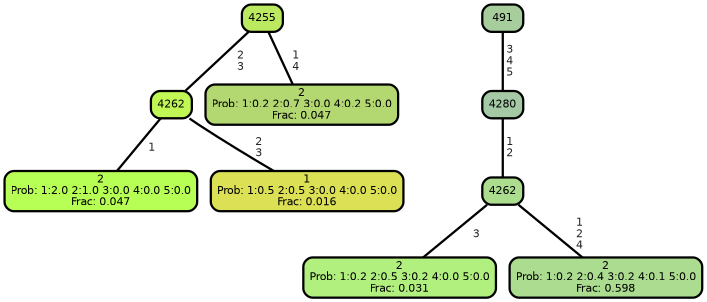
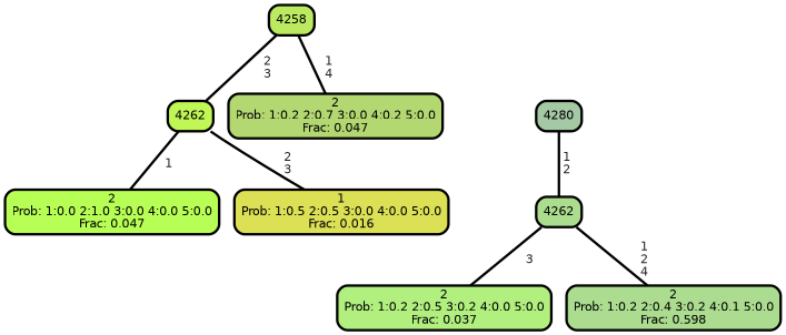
  graph {
    ranksep="0 equally"
    splines=straight
    node [color=black fontcolor=black fontname=helvetica penwidth=3 shape=box style="filled, rounded"]
    edge [color=black fontcolor=grey14 fontname=helvetica fontweight=bold penwidth=3]
-   n1 [fillcolor="#b8ff55" label="2\nProb: 1:2.0 2:1.0 3:0.0 4:0.0 5:0.0\nFrac: 0.047"]
+   n1 [fillcolor="#b8ff55" label="2\nProb: 1:0.0 2:1.0 3:0.0 4:0.0 5:0.0\nFrac: 0.047"]
    n2 [fillcolor="#c0f755" label=4262]
    n3 [fillcolor="#dbe055" label="1\nProb: 1:0.5 2:0.5 3:0.0 4:0.0 5:0.0\nFrac: 0.016"]
-   n4 [fillcolor="#bbea61" label=4255]
+   n4 [fillcolor="#bbea61" label=4258]
    n5 [fillcolor="#b4d871" label="2\nProb: 1:0.2 2:0.7 3:0.0 4:0.2 5:0.0\nFrac: 0.047"]
-   n6 [fillcolor="#a7cd9d" label=491]
    n7 [fillcolor="#a4c9a4" label=4280]
    n8 [fillcolor="#acdd8e" label=4262]
-   n9 [fillcolor="#b1ef7f" label="2\nProb: 1:0.2 2:0.5 3:0.2 4:0.0 5:0.0\nFrac: 0.031"]
+   n9 [fillcolor="#b1ef7f" label="2\nProb: 1:0.2 2:0.5 3:0.2 4:0.0 5:0.0\nFrac: 0.037"]
    n10 [fillcolor="#abdc8f" label="2\nProb: 1:0.2 2:0.4 3:0.2 4:0.1 5:0.0\nFrac: 0.598"]
    subgraph sub_1 {
      rank=same
    }
    n2 -- n1 [label=" 1"]
    n2 -- n3 [label=" 2\n 3"]
    n4 -- n2 [label=" 2\n 3"]
    n4 -- n5 [label=" 1\n 4"]
-   n6 -- n7 [label=" 3\n 4\n 5"]
    n7 -- n8 [label=" 1\n 2"]
    n8 -- n9 [label=" 3"]
    n8 -- n10 [label=" 1\n 2\n 4"]
  }
